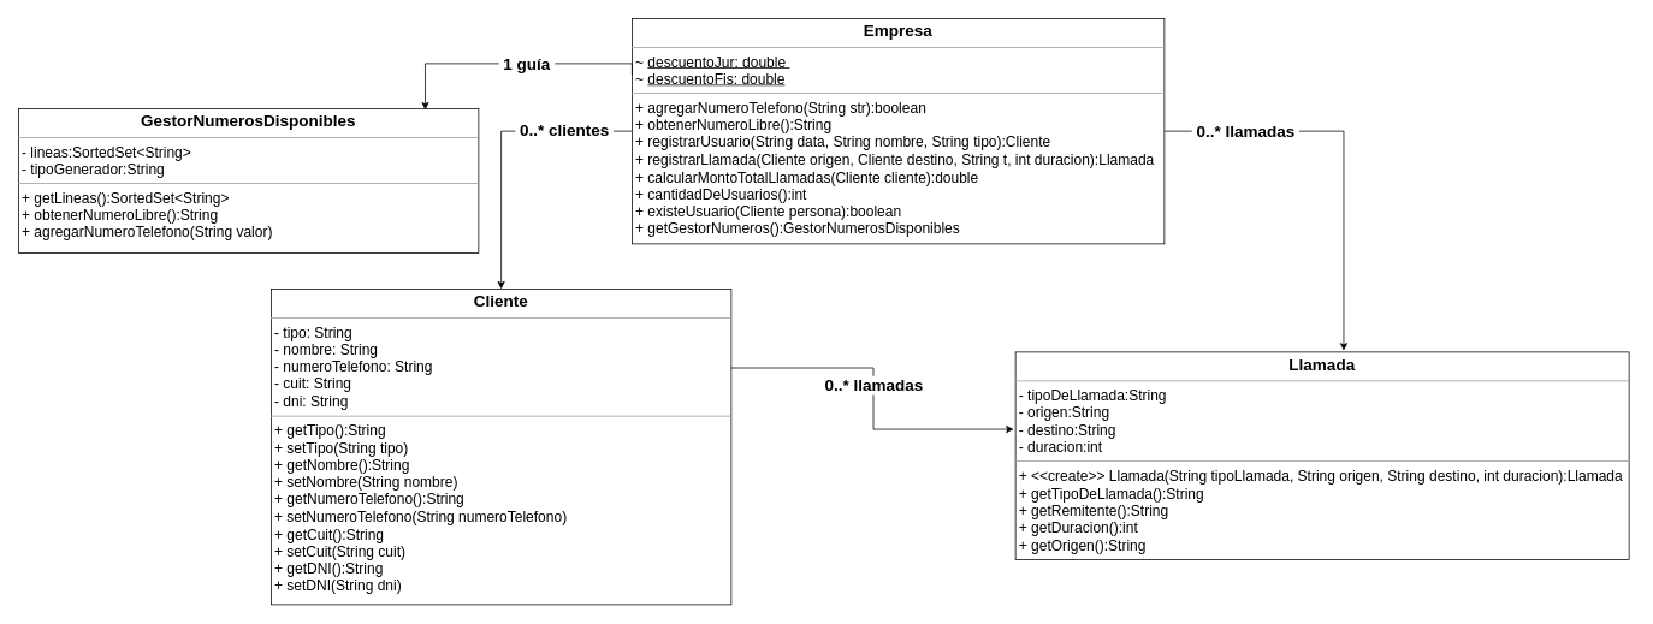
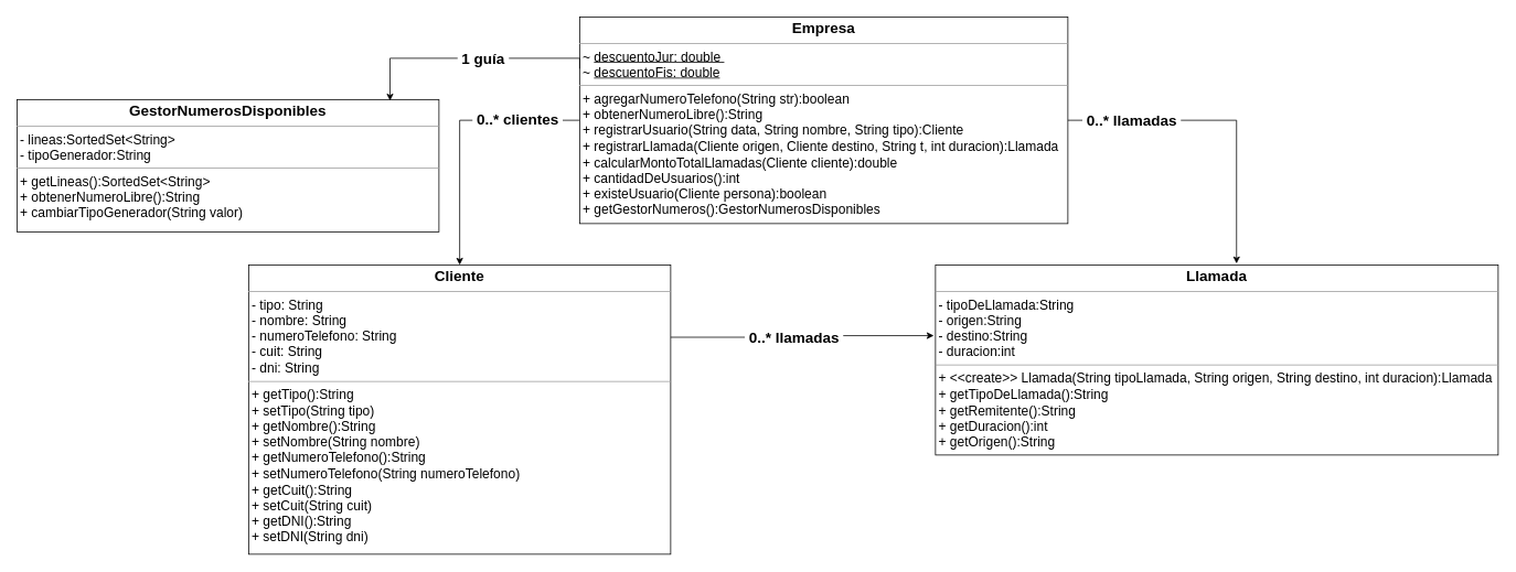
  <mxCell id="0" />
  <mxCell id="1" parent="0" />
- <mxCell id="2" value="&lt;p style=&quot;margin:0px;margin-top:4px;text-align:center;&quot;&gt;&lt;b&gt;&lt;font style=&quot;font-size: 18px;&quot;&gt;Llamada&lt;/font&gt;&lt;/b&gt;&lt;/p&gt;&lt;hr size=&quot;1&quot;&gt;&lt;p style=&quot;margin:0px;margin-left:4px;&quot;&gt;&lt;font size=&quot;3&quot;&gt;- tipoDeLlamada:String&lt;br&gt;- origen:String&lt;/font&gt;&lt;/p&gt;&lt;p style=&quot;margin:0px;margin-left:4px;&quot;&gt;&lt;font size=&quot;3&quot;&gt;- destino:String&lt;br&gt;- duracion:int&lt;/font&gt;&lt;/p&gt;&lt;hr size=&quot;1&quot;&gt;&lt;p style=&quot;margin:0px;margin-left:4px;&quot;&gt;&lt;font size=&quot;3&quot;&gt;+ &amp;lt;&amp;lt;create&amp;gt;&amp;gt; Llamada(String tipoLlamada, String origen, String destino, int duracion):Llamada&lt;br&gt;+&amp;nbsp;getTipoDeLlamada():String&lt;/font&gt;&lt;/p&gt;&lt;p style=&quot;margin:0px;margin-left:4px;&quot;&gt;&lt;font size=&quot;3&quot;&gt;+&amp;nbsp;getRemitente():String&lt;/font&gt;&lt;/p&gt;&lt;p style=&quot;margin:0px;margin-left:4px;&quot;&gt;&lt;font size=&quot;3&quot;&gt;+&amp;nbsp;getDuracion():int&lt;/font&gt;&lt;/p&gt;&lt;p style=&quot;margin:0px;margin-left:4px;&quot;&gt;&lt;font size=&quot;3&quot;&gt;+ getOrigen():String&lt;/font&gt;&lt;/p&gt;" style="verticalAlign=top;align=left;overflow=fill;fontSize=12;fontFamily=Helvetica;html=1;rounded=0;shadow=0;comic=0;labelBackgroundColor=none;strokeWidth=1" parent="1" vertex="1"><mxGeometry x="1125" y="390" width="680" height="230" as="geometry" /></mxCell>
- <mxCell id="3" value="&lt;p style=&quot;margin:0px;margin-top:4px;text-align:center;&quot;&gt;&lt;font style=&quot;font-size: 18px;&quot;&gt;&lt;b&gt;GestorNumerosDisponibles&lt;/b&gt;&lt;br&gt;&lt;/font&gt;&lt;/p&gt;&lt;hr size=&quot;1&quot;&gt;&lt;p style=&quot;margin:0px;margin-left:4px;&quot;&gt;&lt;font size=&quot;3&quot;&gt;- lineas:&lt;span style=&quot;text-wrap: wrap;&quot;&gt;SortedSet&amp;lt;String&amp;gt;&lt;/span&gt;&lt;br&gt;-&amp;nbsp;tipoGenerador:String&lt;/font&gt;&lt;/p&gt;&lt;hr size=&quot;1&quot;&gt;&lt;p style=&quot;margin:0px;margin-left:4px;&quot;&gt;&lt;font size=&quot;3&quot;&gt;+ getLineas():SortedSet&amp;lt;String&amp;gt;&lt;br&gt;+ obtenerNumeroLibre():&lt;span style=&quot;background-color: initial;&quot;&gt;String&lt;/span&gt;&lt;/font&gt;&lt;/p&gt;&lt;p style=&quot;margin:0px;margin-left:4px;&quot;&gt;&lt;font size=&quot;3&quot;&gt;&lt;span style=&quot;background-color: initial;&quot;&gt;+&amp;nbsp;&lt;/span&gt;&lt;span style=&quot;background-color: initial;&quot;&gt;agregarNumeroTelefono(String valor)&lt;/span&gt;&lt;/font&gt;&lt;/p&gt;" style="verticalAlign=top;align=left;overflow=fill;fontSize=12;fontFamily=Helvetica;html=1;rounded=0;shadow=0;comic=0;labelBackgroundColor=none;strokeWidth=1" parent="1" vertex="1"><mxGeometry x="20" y="120" width="510" height="160" as="geometry" /></mxCell>
+ <mxCell id="2" value="&lt;p style=&quot;margin:0px;margin-top:4px;text-align:center;&quot;&gt;&lt;b&gt;&lt;font style=&quot;font-size: 18px;&quot;&gt;Llamada&lt;/font&gt;&lt;/b&gt;&lt;/p&gt;&lt;hr size=&quot;1&quot;&gt;&lt;p style=&quot;margin:0px;margin-left:4px;&quot;&gt;&lt;font size=&quot;3&quot;&gt;- tipoDeLlamada:String&lt;br&gt;- origen:String&lt;/font&gt;&lt;/p&gt;&lt;p style=&quot;margin:0px;margin-left:4px;&quot;&gt;&lt;font size=&quot;3&quot;&gt;- destino:String&lt;br&gt;- duracion:int&lt;/font&gt;&lt;/p&gt;&lt;hr size=&quot;1&quot;&gt;&lt;p style=&quot;margin:0px;margin-left:4px;&quot;&gt;&lt;font size=&quot;3&quot;&gt;+ &amp;lt;&amp;lt;create&amp;gt;&amp;gt; Llamada(String tipoLlamada, String origen, String destino, int duracion):Llamada&lt;br&gt;+&amp;nbsp;getTipoDeLlamada():String&lt;/font&gt;&lt;/p&gt;&lt;p style=&quot;margin:0px;margin-left:4px;&quot;&gt;&lt;font size=&quot;3&quot;&gt;+&amp;nbsp;getRemitente():String&lt;/font&gt;&lt;/p&gt;&lt;p style=&quot;margin:0px;margin-left:4px;&quot;&gt;&lt;font size=&quot;3&quot;&gt;+&amp;nbsp;getDuracion():int&lt;/font&gt;&lt;/p&gt;&lt;p style=&quot;margin:0px;margin-left:4px;&quot;&gt;&lt;font size=&quot;3&quot;&gt;+ getOrigen():String&lt;/font&gt;&lt;/p&gt;" style="verticalAlign=top;align=left;overflow=fill;fontSize=12;fontFamily=Helvetica;html=1;rounded=0;shadow=0;comic=0;labelBackgroundColor=none;strokeWidth=1" parent="1" vertex="1"><mxGeometry x="1130" y="320" width="680" height="230" as="geometry" /></mxCell>
+ <mxCell id="3" value="&lt;p style=&quot;margin:0px;margin-top:4px;text-align:center;&quot;&gt;&lt;font style=&quot;font-size: 18px;&quot;&gt;&lt;b&gt;GestorNumerosDisponibles&lt;/b&gt;&lt;br&gt;&lt;/font&gt;&lt;/p&gt;&lt;hr size=&quot;1&quot;&gt;&lt;p style=&quot;margin:0px;margin-left:4px;&quot;&gt;&lt;font size=&quot;3&quot;&gt;- lineas:&lt;span style=&quot;text-wrap: wrap;&quot;&gt;SortedSet&amp;lt;String&amp;gt;&lt;/span&gt;&lt;br&gt;-&amp;nbsp;tipoGenerador:String&lt;/font&gt;&lt;/p&gt;&lt;hr size=&quot;1&quot;&gt;&lt;p style=&quot;margin:0px;margin-left:4px;&quot;&gt;&lt;font size=&quot;3&quot;&gt;+ getLineas():SortedSet&amp;lt;String&amp;gt;&lt;br&gt;+ obtenerNumeroLibre():&lt;span style=&quot;background-color: initial;&quot;&gt;String&lt;/span&gt;&lt;/font&gt;&lt;/p&gt;&lt;p style=&quot;margin:0px;margin-left:4px;&quot;&gt;&lt;font size=&quot;3&quot;&gt;&lt;span style=&quot;background-color: initial;&quot;&gt;+&amp;nbsp;&lt;/span&gt;&lt;span style=&quot;background-color: initial;&quot;&gt;cambiarTipoGenerador(String valor)&lt;/span&gt;&lt;/font&gt;&lt;/p&gt;" style="verticalAlign=top;align=left;overflow=fill;fontSize=12;fontFamily=Helvetica;html=1;rounded=0;shadow=0;comic=0;labelBackgroundColor=none;strokeWidth=1" parent="1" vertex="1"><mxGeometry x="20" y="120" width="510" height="160" as="geometry" /></mxCell>
  <mxCell id="4" style="edgeStyle=orthogonalEdgeStyle;rounded=0;orthogonalLoop=1;jettySize=auto;html=1;exitX=0;exitY=0.5;exitDx=0;exitDy=0;" parent="1" source="6" target="7" edge="1"><mxGeometry relative="1" as="geometry" /></mxCell>
  <mxCell id="5" value="&lt;font style=&quot;font-size: 18px;&quot;&gt;&lt;b&gt;&amp;nbsp;0..* clientes&amp;nbsp;&lt;/b&gt;&lt;/font&gt;" style="edgeLabel;html=1;align=center;verticalAlign=middle;resizable=0;points=[];" parent="4" vertex="1" connectable="0"><mxGeometry x="-0.527" y="-2" relative="1" as="geometry"><mxPoint as="offset" /></mxGeometry></mxCell>
  <mxCell id="6" value="&lt;p style=&quot;margin:0px;margin-top:4px;text-align:center;&quot;&gt;&lt;font style=&quot;font-size: 18px;&quot;&gt;&lt;b&gt;Empresa&lt;/b&gt;&lt;br&gt;&lt;/font&gt;&lt;/p&gt;&lt;hr size=&quot;1&quot;&gt;&lt;p style=&quot;margin:0px;margin-left:4px;&quot;&gt;&lt;font size=&quot;3&quot;&gt;&lt;span style=&quot;background-color: initial; text-wrap: wrap;&quot;&gt;~&amp;nbsp;&lt;u&gt;descuentoJur:&amp;nbsp;&lt;/u&gt;&lt;/span&gt;&lt;span style=&quot;background-color: initial; text-wrap: wrap; text-decoration-line: underline;&quot;&gt;double&amp;nbsp;&lt;/span&gt;&lt;br&gt;&lt;/font&gt;&lt;/p&gt;&lt;p style=&quot;margin:0px;margin-left:4px;&quot;&gt;&lt;font size=&quot;3&quot;&gt;&lt;span style=&quot;text-wrap: wrap;&quot;&gt;~ &lt;u&gt;descuentoFis:&amp;nbsp;&lt;/u&gt;&lt;/span&gt;&lt;span style=&quot;text-wrap: wrap; background-color: initial;&quot;&gt;&lt;u&gt;double&lt;/u&gt;&lt;/span&gt;&lt;span style=&quot;text-wrap: wrap; background-color: initial;&quot;&gt;&amp;nbsp;&lt;/span&gt;&lt;br&gt;&lt;/font&gt;&lt;/p&gt;&lt;hr size=&quot;1&quot;&gt;&lt;p style=&quot;margin:0px;margin-left:4px;&quot;&gt;&lt;font size=&quot;3&quot;&gt;+&amp;nbsp;&lt;span style=&quot;text-wrap: wrap;&quot;&gt;agregarNumeroTelefono(String str):&lt;/span&gt;&lt;span style=&quot;text-wrap: wrap;&quot;&gt;boolean&amp;nbsp;&lt;/span&gt;&lt;br&gt;+&amp;nbsp;&lt;span style=&quot;text-wrap: wrap; background-color: initial;&quot;&gt;obtenerNumeroLibre():&lt;/span&gt;&lt;span style=&quot;text-wrap: wrap; background-color: initial;&quot;&gt;String&lt;/span&gt;&lt;span style=&quot;text-wrap: wrap; background-color: initial;&quot;&gt;&amp;nbsp;&lt;/span&gt;&lt;/font&gt;&lt;/p&gt;&lt;p style=&quot;margin:0px;margin-left:4px;&quot;&gt;&lt;font size=&quot;3&quot;&gt;&lt;span style=&quot;text-wrap: wrap; background-color: initial;&quot;&gt;+&amp;nbsp;&lt;/span&gt;&lt;span style=&quot;text-wrap: wrap; background-color: initial;&quot;&gt;registrarUsuario(String data, String nombre, String tipo):&lt;/span&gt;&lt;span style=&quot;text-wrap: wrap; background-color: initial;&quot;&gt;Cliente&lt;/span&gt;&lt;span style=&quot;text-wrap: wrap; background-color: initial;&quot;&gt;&amp;nbsp;&lt;/span&gt;&lt;/font&gt;&lt;/p&gt;&lt;p style=&quot;margin:0px;margin-left:4px;&quot;&gt;&lt;font size=&quot;3&quot;&gt;&lt;span style=&quot;text-wrap: wrap; background-color: initial;&quot;&gt;+&amp;nbsp;&lt;/span&gt;&lt;span style=&quot;text-wrap: wrap; background-color: initial;&quot;&gt;registrarLlamada(Cliente origen, Cliente destino, String t, int duracion):&lt;/span&gt;&lt;span style=&quot;text-wrap: wrap; background-color: initial;&quot;&gt;Llamada&lt;/span&gt;&lt;span style=&quot;text-wrap: wrap; background-color: initial;&quot;&gt;&amp;nbsp;&lt;/span&gt;&lt;/font&gt;&lt;/p&gt;&lt;p style=&quot;margin:0px;margin-left:4px;&quot;&gt;&lt;font size=&quot;3&quot;&gt;&lt;span style=&quot;text-wrap: wrap; background-color: initial;&quot;&gt;+&amp;nbsp;&lt;/span&gt;&lt;span style=&quot;text-wrap: wrap; background-color: initial;&quot;&gt;calcularMontoTotalLlamadas(Cliente cliente):&lt;/span&gt;&lt;span style=&quot;text-wrap: wrap; background-color: initial;&quot;&gt;double&lt;/span&gt;&lt;span style=&quot;text-wrap: wrap; background-color: initial;&quot;&gt;&amp;nbsp;&lt;/span&gt;&lt;/font&gt;&lt;/p&gt;&lt;p style=&quot;margin:0px;margin-left:4px;&quot;&gt;&lt;font size=&quot;3&quot;&gt;&lt;span style=&quot;text-wrap: wrap; background-color: initial;&quot;&gt;+&amp;nbsp;&lt;/span&gt;&lt;span style=&quot;text-wrap: wrap; background-color: initial;&quot;&gt;cantidadDeUsuarios():&lt;/span&gt;&lt;span style=&quot;text-wrap: wrap; background-color: initial;&quot;&gt;int&lt;/span&gt;&lt;span style=&quot;text-wrap: wrap; background-color: initial;&quot;&gt;&amp;nbsp;&lt;/span&gt;&lt;/font&gt;&lt;/p&gt;&lt;p style=&quot;margin:0px;margin-left:4px;&quot;&gt;&lt;font size=&quot;3&quot;&gt;&lt;span style=&quot;text-wrap: wrap; background-color: initial;&quot;&gt;+&amp;nbsp;&lt;/span&gt;&lt;span style=&quot;text-wrap: wrap; background-color: initial;&quot;&gt;existeUsuario(Cliente persona):&lt;/span&gt;&lt;span style=&quot;text-wrap: wrap; background-color: initial;&quot;&gt;boolean&lt;/span&gt;&lt;span style=&quot;text-wrap: wrap; background-color: initial;&quot;&gt;&amp;nbsp;&lt;/span&gt;&lt;/font&gt;&lt;/p&gt;&lt;p style=&quot;margin:0px;margin-left:4px;&quot;&gt;&lt;font size=&quot;3&quot;&gt;&lt;span style=&quot;text-wrap: wrap; background-color: initial;&quot;&gt;+&amp;nbsp;&lt;/span&gt;&lt;span style=&quot;text-wrap: wrap; background-color: initial;&quot;&gt;getGestorNumeros():&lt;/span&gt;&lt;span style=&quot;text-wrap: wrap; background-color: initial;&quot;&gt;GestorNumerosDisponibles&lt;/span&gt;&lt;span style=&quot;text-wrap: wrap; background-color: initial;&quot;&gt;&amp;nbsp;&lt;/span&gt;&lt;/font&gt;&lt;/p&gt;" style="verticalAlign=top;align=left;overflow=fill;fontSize=12;fontFamily=Helvetica;html=1;rounded=0;shadow=0;comic=0;labelBackgroundColor=none;strokeWidth=1" parent="1" vertex="1"><mxGeometry x="700" y="20" width="590" height="250" as="geometry" /></mxCell>
  <mxCell id="7" value="&lt;p style=&quot;margin:0px;margin-top:4px;text-align:center;&quot;&gt;&lt;font style=&quot;font-size: 18px;&quot;&gt;&lt;b&gt;Cliente&lt;/b&gt;&lt;br&gt;&lt;/font&gt;&lt;/p&gt;&lt;hr size=&quot;1&quot;&gt;&lt;p style=&quot;margin:0px;margin-left:4px;&quot;&gt;&lt;font size=&quot;3&quot;&gt;&lt;span style=&quot;background-color: initial;&quot;&gt;- tipo:&amp;nbsp;&lt;/span&gt;&lt;span style=&quot;background-color: initial;&quot;&gt;String&lt;/span&gt;&lt;span style=&quot;background-color: initial;&quot;&gt;&amp;nbsp;&lt;/span&gt;&lt;br&gt;&lt;/font&gt;&lt;/p&gt;&lt;p style=&quot;margin:0px;margin-left:4px;&quot;&gt;&lt;font size=&quot;3&quot;&gt;&lt;span style=&quot;white-space-collapse: collapse;&quot;&gt;- nombre:&amp;nbsp;&lt;/span&gt;&lt;span style=&quot;background-color: initial;&quot;&gt;String&lt;/span&gt;&lt;span style=&quot;background-color: initial;&quot;&gt;&amp;nbsp;&lt;/span&gt;&lt;/font&gt;&lt;/p&gt;&lt;p style=&quot;margin:0px;margin-left:4px;&quot;&gt;&lt;font size=&quot;3&quot;&gt;&lt;span style=&quot;white-space-collapse: collapse;&quot;&gt;- numeroTelefono:&amp;nbsp;&lt;/span&gt;&lt;span style=&quot;background-color: initial;&quot;&gt;String&lt;/span&gt;&lt;span style=&quot;background-color: initial;&quot;&gt;&amp;nbsp;&lt;/span&gt;&lt;/font&gt;&lt;/p&gt;&lt;p style=&quot;margin:0px;margin-left:4px;&quot;&gt;&lt;font size=&quot;3&quot;&gt;&lt;span style=&quot;white-space-collapse: collapse;&quot;&gt;- cuit:&amp;nbsp;&lt;/span&gt;&lt;span style=&quot;background-color: initial;&quot;&gt;String&lt;/span&gt;&lt;span style=&quot;background-color: initial;&quot;&gt;&amp;nbsp;&lt;/span&gt;&lt;/font&gt;&lt;/p&gt;&lt;p style=&quot;margin:0px;margin-left:4px;&quot;&gt;&lt;font size=&quot;3&quot;&gt;&lt;span style=&quot;white-space-collapse: collapse;&quot;&gt;- dni:&amp;nbsp;&lt;/span&gt;&lt;span style=&quot;background-color: initial;&quot;&gt;String&lt;/span&gt;&lt;span style=&quot;background-color: initial;&quot;&gt;&amp;nbsp;&lt;/span&gt;&lt;/font&gt;&lt;/p&gt;&lt;hr size=&quot;1&quot;&gt;&lt;p style=&quot;margin:0px;margin-left:4px;&quot;&gt;&lt;font size=&quot;3&quot;&gt;+&amp;nbsp;&lt;span style=&quot;background-color: initial;&quot;&gt;getTipo():&lt;/span&gt;&lt;span style=&quot;background-color: initial;&quot;&gt;String&lt;/span&gt;&lt;span style=&quot;background-color: initial;&quot;&gt;&amp;nbsp;&lt;/span&gt;&lt;span style=&quot;background-color: initial;&quot;&gt;&amp;nbsp;&lt;/span&gt;&lt;span style=&quot;background-color: initial; white-space-collapse: preserve;&quot;&gt;&#09;&#09;&lt;/span&gt;&lt;/font&gt;&lt;/p&gt;&lt;p style=&quot;margin:0px;margin-left:4px;&quot;&gt;&lt;span style=&quot;white-space-collapse: preserve; white-space-collapse: collapse;&quot;&gt;&lt;font size=&quot;3&quot;&gt;&#09;&lt;/font&gt;&lt;/span&gt;&lt;/p&gt;&lt;p style=&quot;margin:0px;margin-left:4px;&quot;&gt;&lt;font size=&quot;3&quot;&gt;+ setTipo(String tipo)&lt;/font&gt;&lt;/p&gt;&lt;p style=&quot;margin:0px;margin-left:4px;&quot;&gt;&lt;span style=&quot;white-space-collapse: preserve; white-space-collapse: collapse;&quot;&gt;&lt;font size=&quot;3&quot;&gt;&#09;&lt;/font&gt;&lt;/span&gt;&lt;/p&gt;&lt;p style=&quot;margin:0px;margin-left:4px;&quot;&gt;&lt;font size=&quot;3&quot;&gt;+ getNombre():&lt;span style=&quot;background-color: initial;&quot;&gt;String&lt;/span&gt;&lt;span style=&quot;background-color: initial;&quot;&gt;&amp;nbsp;&lt;/span&gt;&lt;span style=&quot;background-color: initial;&quot;&gt;&amp;nbsp;&lt;/span&gt;&lt;span style=&quot;background-color: initial; white-space-collapse: preserve;&quot;&gt;&#09;&#09;&lt;/span&gt;&lt;/font&gt;&lt;/p&gt;&lt;p style=&quot;margin:0px;margin-left:4px;&quot;&gt;&lt;span style=&quot;white-space-collapse: preserve; white-space-collapse: collapse;&quot;&gt;&lt;font size=&quot;3&quot;&gt;&#09;&lt;/font&gt;&lt;/span&gt;&lt;/p&gt;&lt;p style=&quot;margin:0px;margin-left:4px;&quot;&gt;&lt;font size=&quot;3&quot;&gt;+ setNombre(String nombre)&lt;span style=&quot;background-color: initial;&quot;&gt;&amp;nbsp;&lt;/span&gt;&lt;span style=&quot;background-color: initial; white-space-collapse: preserve;&quot;&gt;&#09;&#09;&lt;/span&gt;&lt;/font&gt;&lt;/p&gt;&lt;p style=&quot;margin:0px;margin-left:4px;&quot;&gt;&lt;span style=&quot;white-space-collapse: preserve; white-space-collapse: collapse;&quot;&gt;&lt;font size=&quot;3&quot;&gt;&#09;&lt;/font&gt;&lt;/span&gt;&lt;/p&gt;&lt;p style=&quot;margin:0px;margin-left:4px;&quot;&gt;&lt;font size=&quot;3&quot;&gt;+ getNumeroTelefono():&lt;span style=&quot;background-color: initial;&quot;&gt;String&lt;/span&gt;&lt;span style=&quot;background-color: initial;&quot;&gt;&amp;nbsp;&lt;/span&gt;&lt;span style=&quot;background-color: initial;&quot;&gt;&amp;nbsp;&lt;/span&gt;&lt;span style=&quot;background-color: initial; white-space-collapse: preserve;&quot;&gt;&#09;&#09;&lt;/span&gt;&lt;/font&gt;&lt;/p&gt;&lt;p style=&quot;margin:0px;margin-left:4px;&quot;&gt;&lt;span style=&quot;white-space-collapse: preserve; white-space-collapse: collapse;&quot;&gt;&lt;font size=&quot;3&quot;&gt;&#09;&lt;/font&gt;&lt;/span&gt;&lt;/p&gt;&lt;p style=&quot;margin:0px;margin-left:4px;&quot;&gt;&lt;font size=&quot;3&quot;&gt;+ setNumeroTelefono(String numeroTelefono)&lt;span style=&quot;background-color: initial; white-space-collapse: preserve;&quot;&gt;&#09;&#09;&lt;/span&gt;&lt;/font&gt;&lt;/p&gt;&lt;p style=&quot;margin:0px;margin-left:4px;&quot;&gt;&lt;span style=&quot;white-space-collapse: preserve; white-space-collapse: collapse;&quot;&gt;&lt;font size=&quot;3&quot;&gt;&#09;&lt;/font&gt;&lt;/span&gt;&lt;/p&gt;&lt;p style=&quot;margin:0px;margin-left:4px;&quot;&gt;&lt;font size=&quot;3&quot;&gt;+ getCuit():&lt;span style=&quot;background-color: initial;&quot;&gt;String&lt;/span&gt;&lt;span style=&quot;background-color: initial;&quot;&gt;&amp;nbsp;&lt;/span&gt;&lt;span style=&quot;background-color: initial;&quot;&gt;&amp;nbsp;&lt;/span&gt;&lt;span style=&quot;background-color: initial; white-space-collapse: preserve;&quot;&gt;&#09;&#09;&lt;/span&gt;&lt;/font&gt;&lt;/p&gt;&lt;p style=&quot;margin:0px;margin-left:4px;&quot;&gt;&lt;span style=&quot;white-space-collapse: preserve; white-space-collapse: collapse;&quot;&gt;&lt;font size=&quot;3&quot;&gt;&#09;&lt;/font&gt;&lt;/span&gt;&lt;/p&gt;&lt;p style=&quot;margin:0px;margin-left:4px;&quot;&gt;&lt;font size=&quot;3&quot;&gt;+ setCuit(String cuit)&lt;span style=&quot;background-color: initial;&quot;&gt;&amp;nbsp;&lt;/span&gt;&lt;span style=&quot;background-color: initial; white-space-collapse: preserve;&quot;&gt;&#09;&#09;&lt;/span&gt;&lt;/font&gt;&lt;/p&gt;&lt;p style=&quot;margin:0px;margin-left:4px;&quot;&gt;&lt;span style=&quot;white-space-collapse: preserve; white-space-collapse: collapse;&quot;&gt;&lt;font size=&quot;3&quot;&gt;&#09;&lt;/font&gt;&lt;/span&gt;&lt;/p&gt;&lt;p style=&quot;margin:0px;margin-left:4px;&quot;&gt;&lt;font size=&quot;3&quot;&gt;+ getDNI():&lt;span style=&quot;background-color: initial;&quot;&gt;String&lt;/span&gt;&lt;span style=&quot;background-color: initial;&quot;&gt;&amp;nbsp;&lt;/span&gt;&lt;span style=&quot;background-color: initial;&quot;&gt;&amp;nbsp;&lt;/span&gt;&lt;span style=&quot;background-color: initial; white-space-collapse: preserve;&quot;&gt;&#09;&#09;&lt;/span&gt;&lt;/font&gt;&lt;/p&gt;&lt;p style=&quot;margin:0px;margin-left:4px;&quot;&gt;&lt;span style=&quot;white-space-collapse: preserve; white-space-collapse: collapse;&quot;&gt;&lt;font size=&quot;3&quot;&gt;&#09;&lt;/font&gt;&lt;/span&gt;&lt;/p&gt;&lt;p style=&quot;margin:0px;margin-left:4px;&quot;&gt;&lt;font size=&quot;3&quot;&gt;+ setDNI(String dni)&lt;span style=&quot;background-color: initial; white-space-collapse: preserve;&quot;&gt;&#09;&lt;/span&gt;&lt;/font&gt;&lt;/p&gt;&lt;p style=&quot;margin:0px;margin-left:4px;&quot;&gt;&lt;br&gt;&lt;/p&gt;" style="verticalAlign=top;align=left;overflow=fill;fontSize=12;fontFamily=Helvetica;html=1;rounded=0;shadow=0;comic=0;labelBackgroundColor=none;strokeWidth=1" parent="1" vertex="1"><mxGeometry x="300" y="320" width="510" height="350" as="geometry" /></mxCell>
  <mxCell id="8" style="edgeStyle=orthogonalEdgeStyle;rounded=0;orthogonalLoop=1;jettySize=auto;html=1;exitX=1;exitY=0.25;exitDx=0;exitDy=0;entryX=-0.003;entryY=0.372;entryDx=0;entryDy=0;entryPerimeter=0;" parent="1" source="7" target="2" edge="1"><mxGeometry relative="1" as="geometry" /></mxCell>
  <mxCell id="9" value="&lt;b&gt;&lt;font style=&quot;font-size: 18px;&quot;&gt;&amp;nbsp;0..* llamadas&amp;nbsp;&lt;/font&gt;&lt;/b&gt;" style="edgeLabel;html=1;align=center;verticalAlign=middle;resizable=0;points=[];" parent="8" vertex="1" connectable="0"><mxGeometry x="-0.076" relative="1" as="geometry"><mxPoint as="offset" /></mxGeometry></mxCell>
  <mxCell id="10" style="edgeStyle=orthogonalEdgeStyle;rounded=0;orthogonalLoop=1;jettySize=auto;html=1;exitX=1;exitY=0.5;exitDx=0;exitDy=0;entryX=0.535;entryY=-0.007;entryDx=0;entryDy=0;entryPerimeter=0;" parent="1" source="6" target="2" edge="1"><mxGeometry relative="1" as="geometry" /></mxCell>
  <mxCell id="11" value="&lt;font style=&quot;font-size: 18px;&quot;&gt;&lt;b&gt;&amp;nbsp;0..* llamadas&amp;nbsp;&lt;/b&gt;&lt;/font&gt;" style="edgeLabel;html=1;align=center;verticalAlign=middle;resizable=0;points=[];" parent="10" vertex="1" connectable="0"><mxGeometry x="-0.597" relative="1" as="geometry"><mxPoint as="offset" /></mxGeometry></mxCell>
  <mxCell id="12" style="edgeStyle=orthogonalEdgeStyle;rounded=0;orthogonalLoop=1;jettySize=auto;html=1;exitX=0;exitY=0.25;exitDx=0;exitDy=0;entryX=0.884;entryY=0.009;entryDx=0;entryDy=0;entryPerimeter=0;" parent="1" source="6" target="3" edge="1"><mxGeometry relative="1" as="geometry"><mxPoint x="684.49" y="70.48" as="sourcePoint" /><mxPoint x="-50" y="56" as="targetPoint" /><Array as="points"><mxPoint x="700" y="70" /><mxPoint x="471" y="70" /></Array></mxGeometry></mxCell>
  <mxCell id="13" value="&lt;b&gt;&lt;font style=&quot;font-size: 18px;&quot;&gt;&amp;nbsp;1 guía&amp;nbsp;&lt;/font&gt;&lt;/b&gt;" style="edgeLabel;html=1;align=center;verticalAlign=middle;resizable=0;points=[];" parent="12" vertex="1" connectable="0"><mxGeometry x="-0.11" relative="1" as="geometry"><mxPoint as="offset" /></mxGeometry></mxCell>
